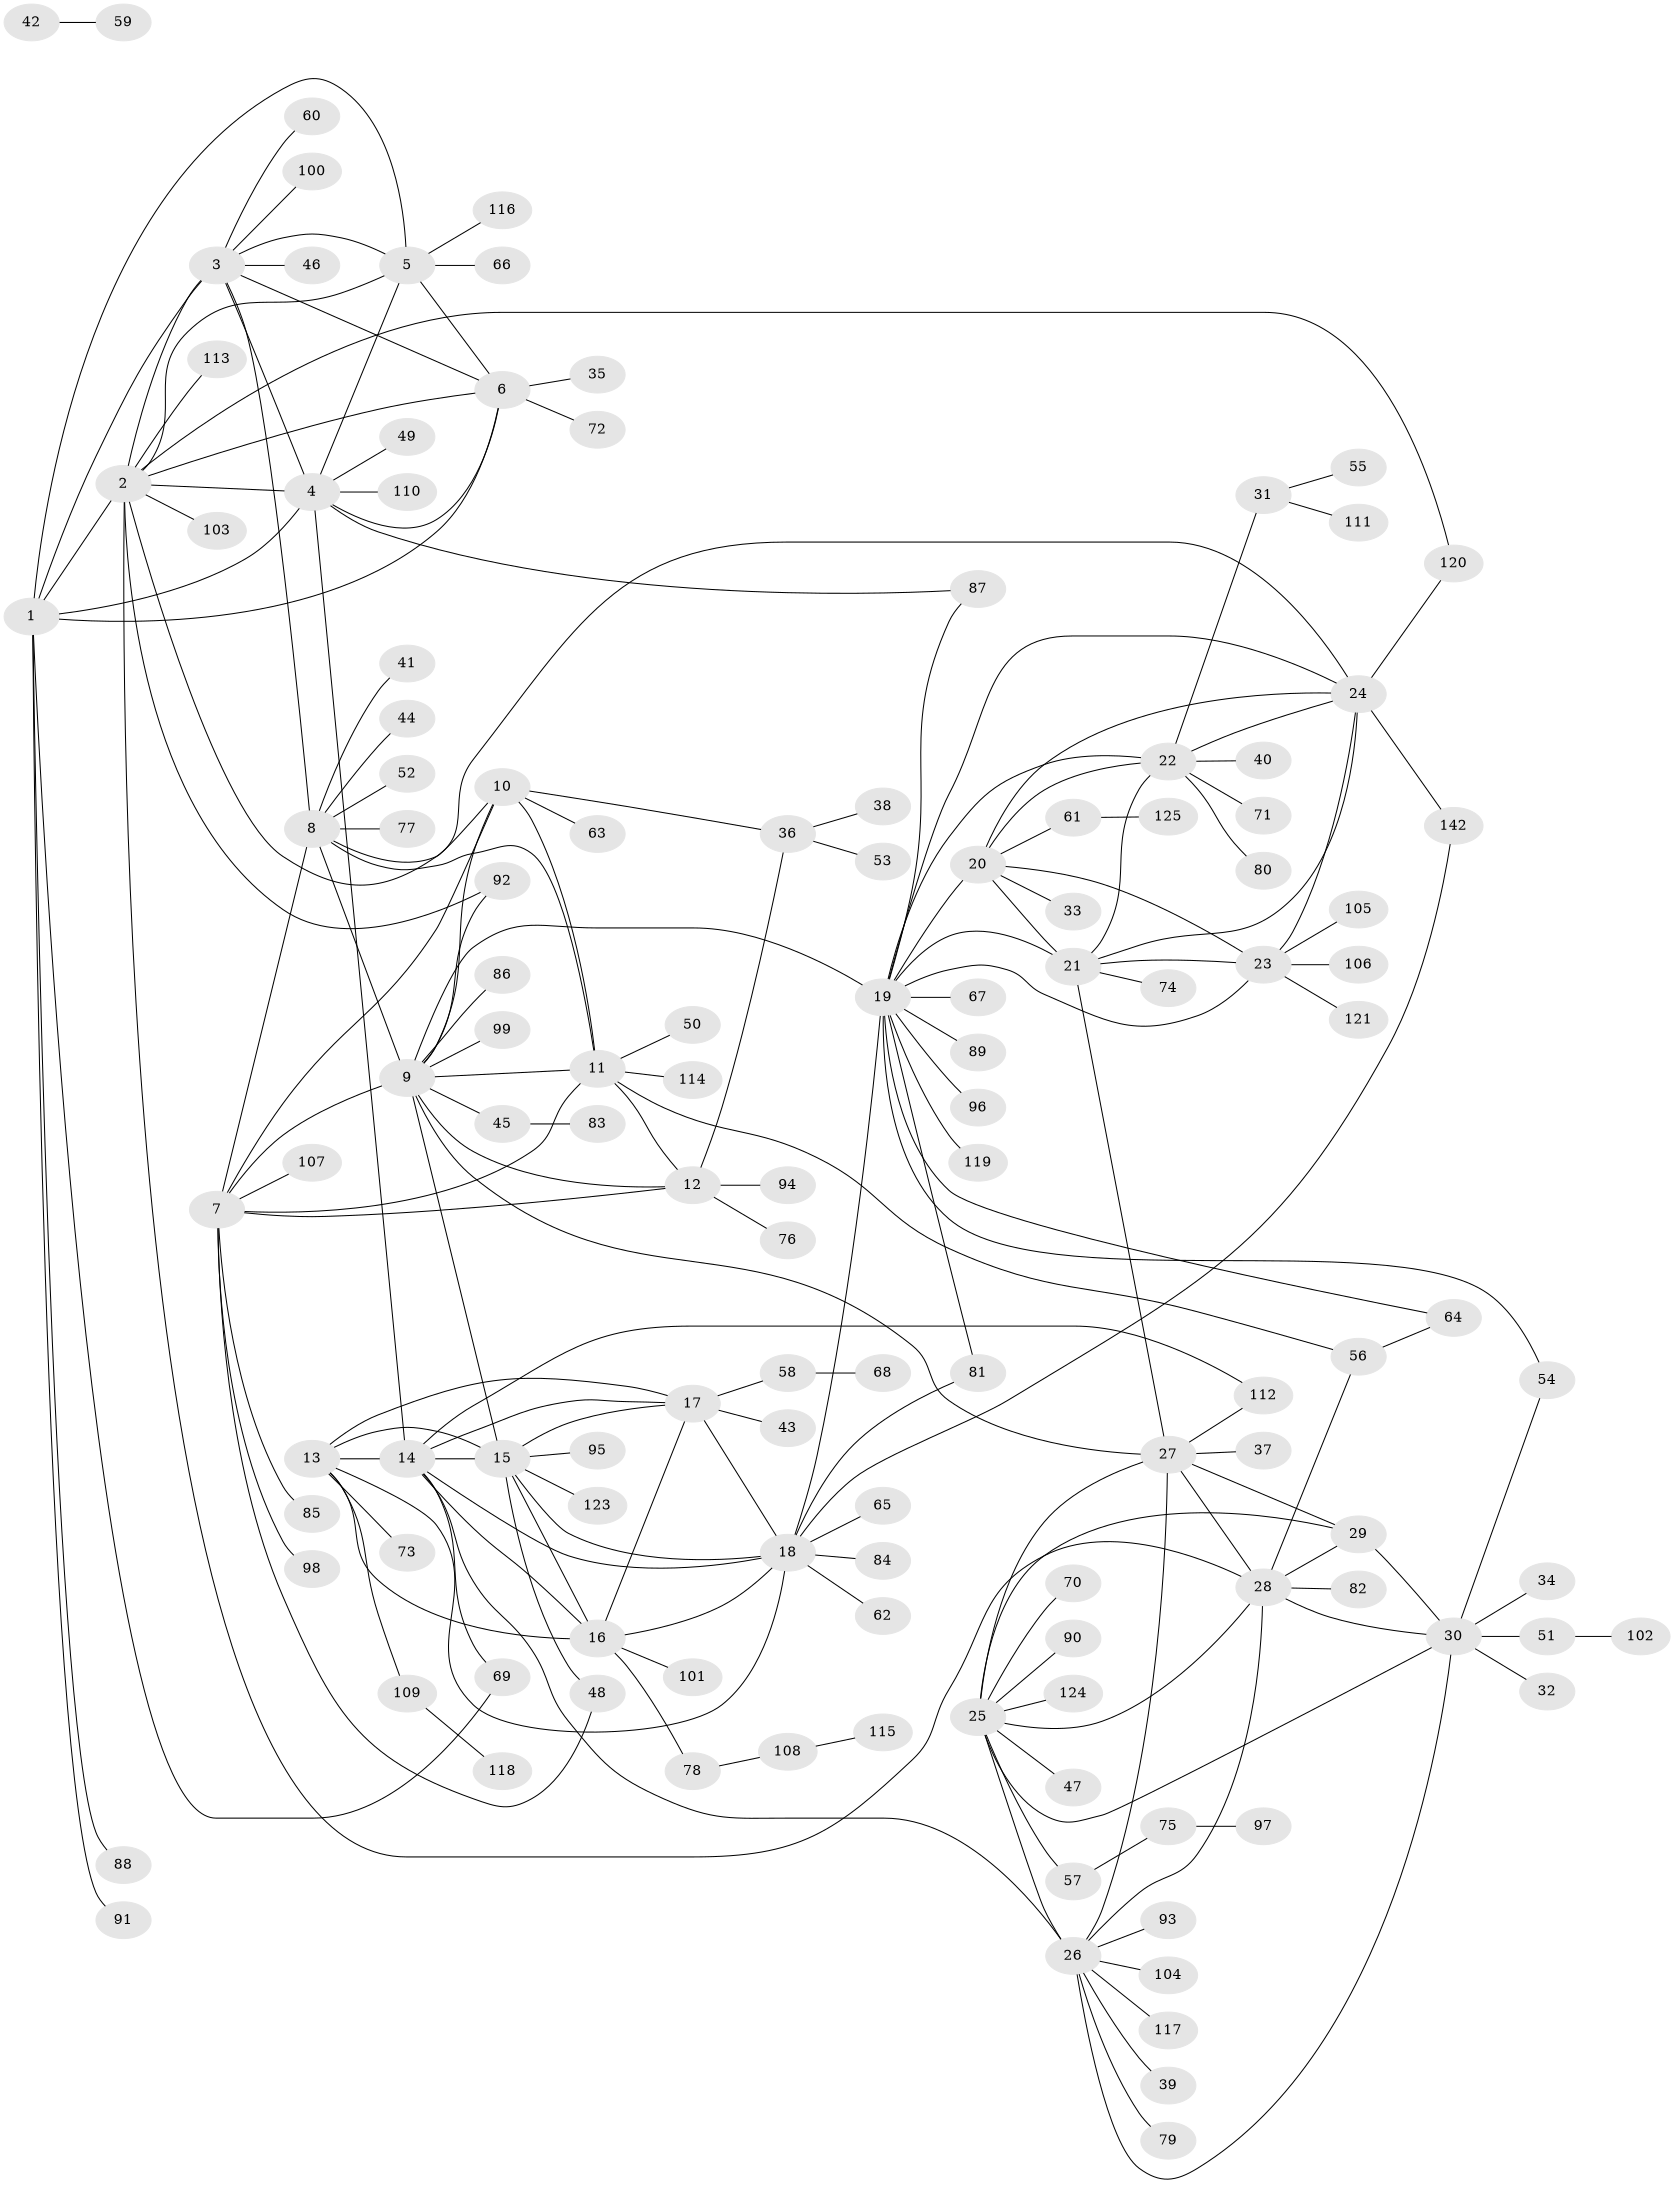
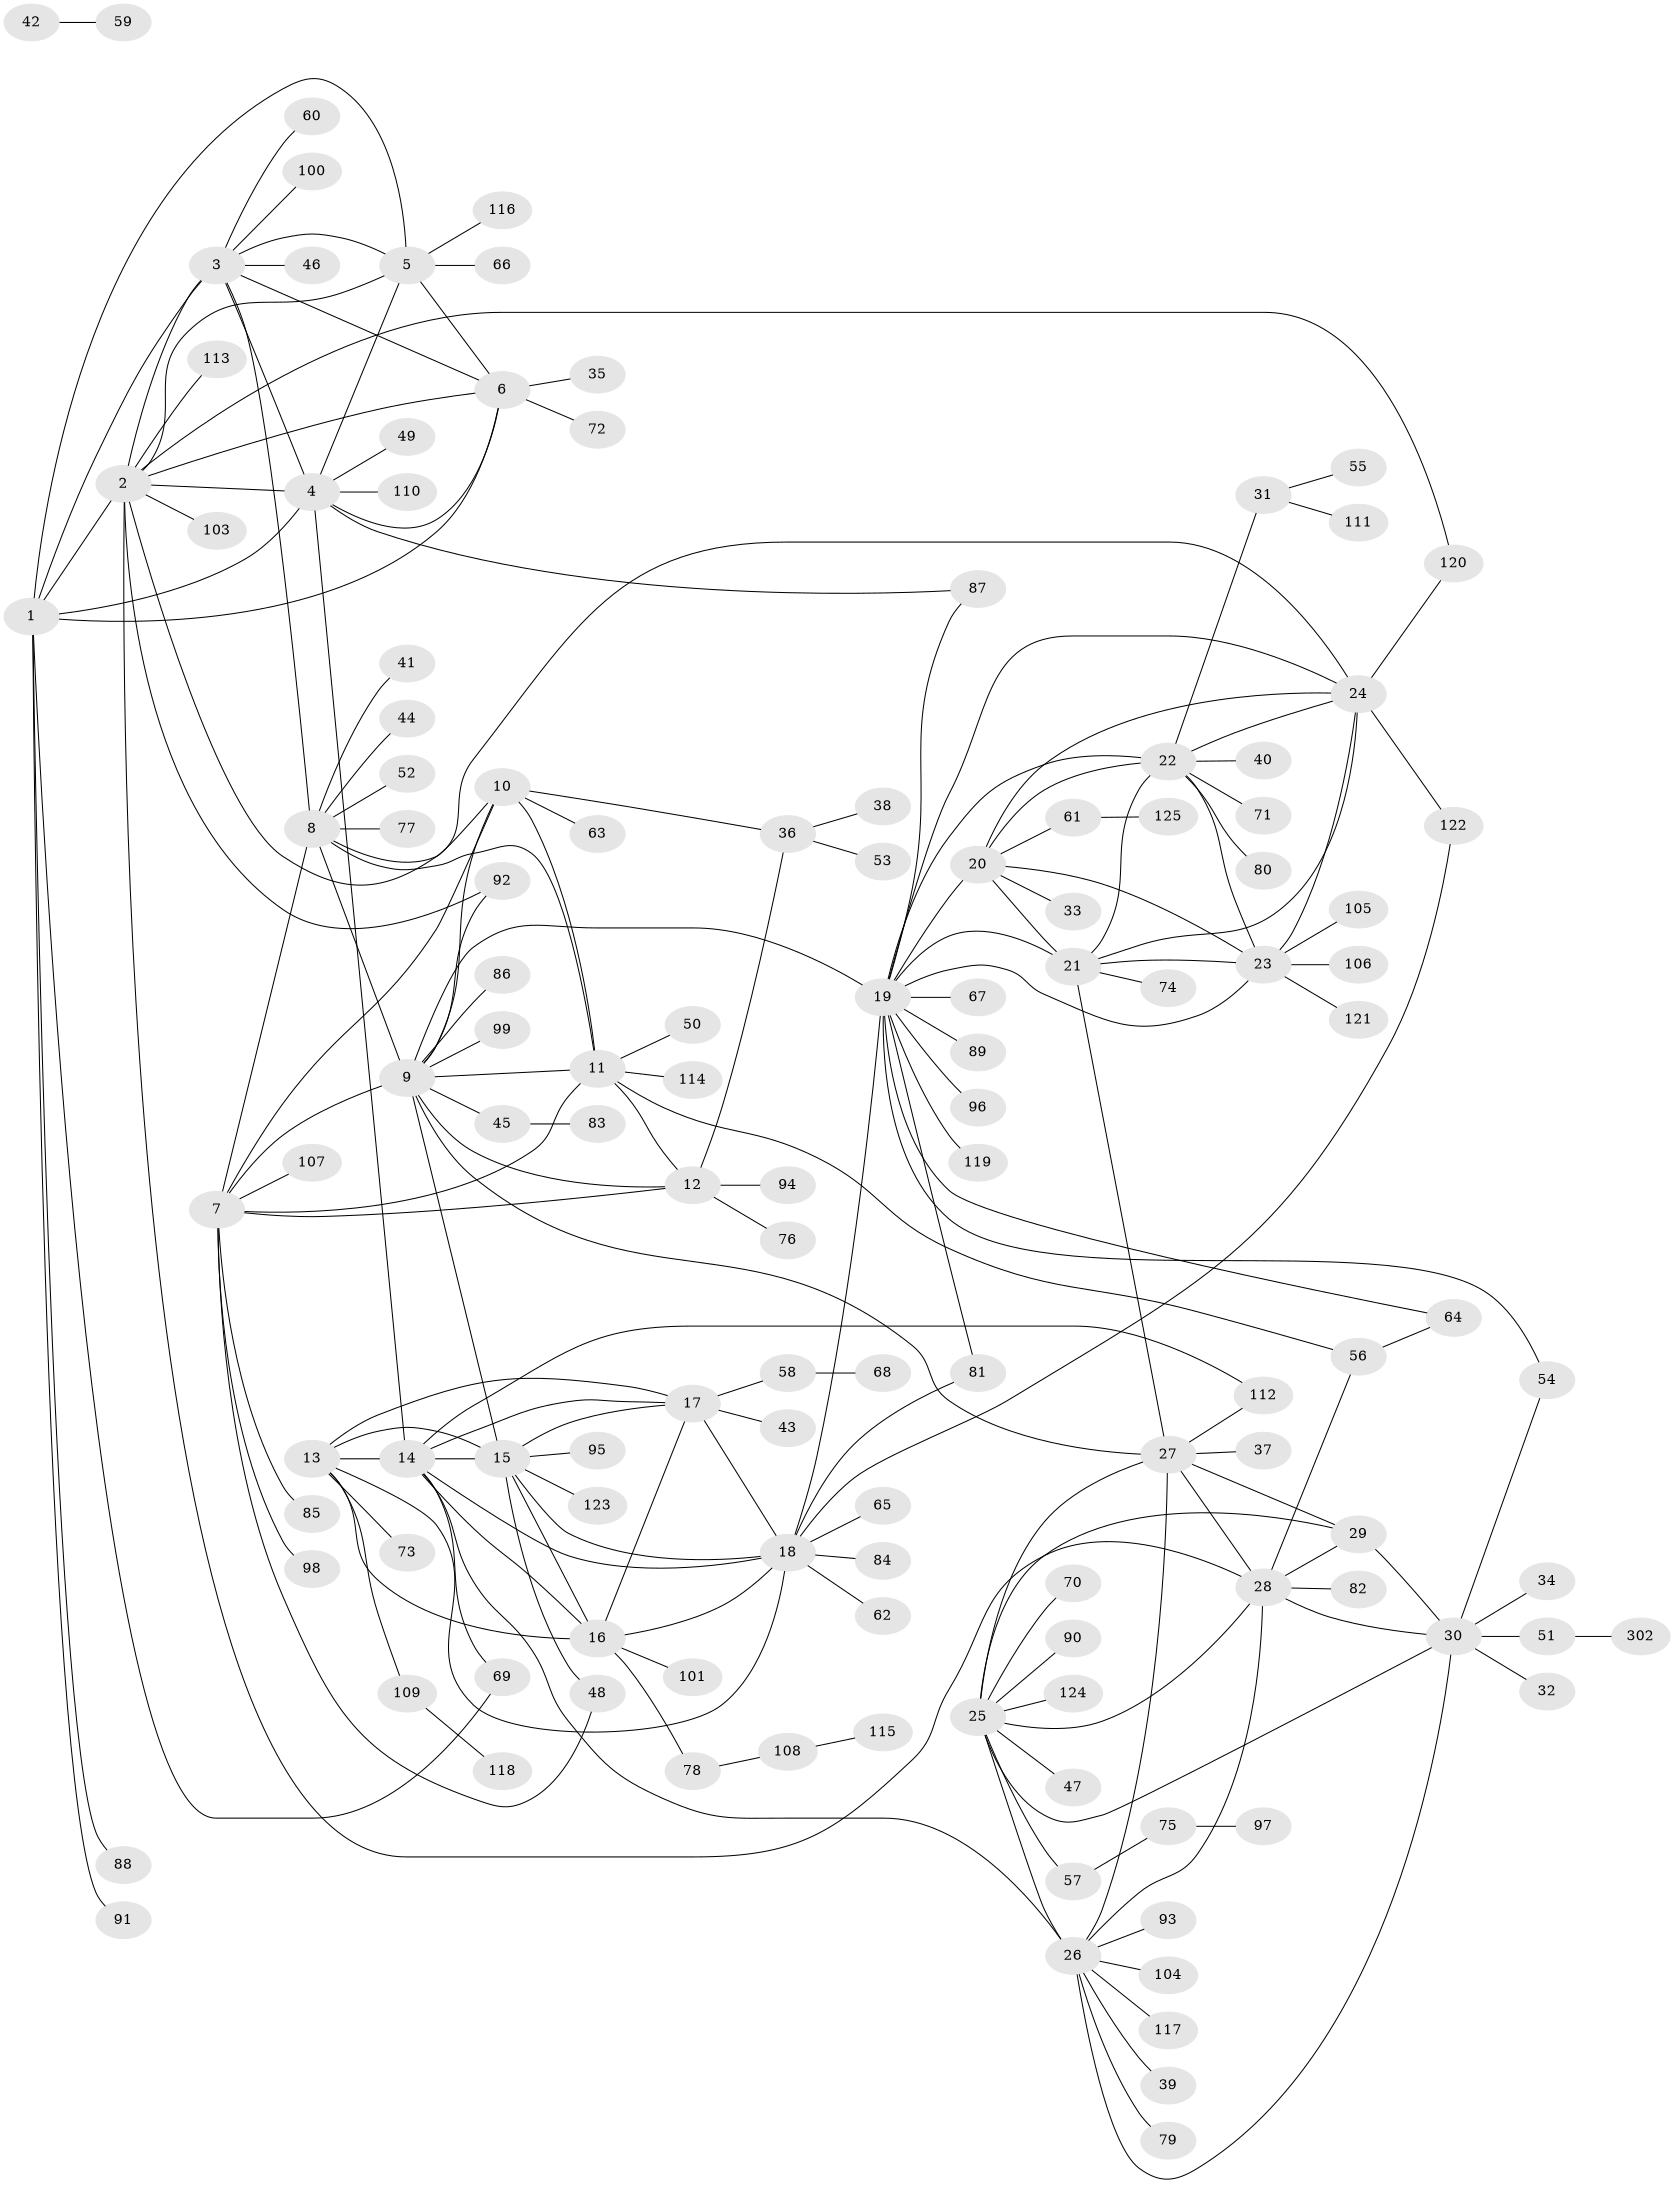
  graph {
    rankdir=LR
    node [color=gray90 style=filled]
    1
    2
    3
    4
    5
    6
    69
    88
    91
    24
    28
    92
    103
    113
    120
    8
    46
    60
    100
    14
    49
    87
    110
    66
    116
    35
    72
-   122 [label=142]
+   122
    56
    29
    30
    82
    9
    10
    11
    41
    44
    52
    77
    15
    16
    17
    18
    26
    112
    7
    12
    48
    85
    98
    107
    19
    27
    45
    86
    99
    63
    36
    50
    114
    76
    94
    95
    123
    81
    20
    21
    22
    23
    54
    64
    67
    89
    96
    119
    37
    83
    38
    53
    13
    73
    109
    78
    101
    43
    58
    62
    65
    84
    118
    39
    79
    93
    104
    117
    108
    68
    33
    61
    74
    31
    40
    71
    80
    105
    106
    121
    125
    42
    59
    55
    111
    25
    47
    57
    70
    90
    124
    32
    34
    51
    75
-   102
+   102 [label=302]
    97
    115
    1 -- 2
    1 -- 3
    1 -- 4
    1 -- 5
    1 -- 6
    1 -- 69
    1 -- 88
    1 -- 91
    2 -- 3
    2 -- 4
    2 -- 5
    2 -- 6
    2 -- 24
    2 -- 28
    2 -- 92
    2 -- 103
    2 -- 113
    2 -- 120
    3 -- 4
    3 -- 5
    3 -- 6
    3 -- 8
    3 -- 46
    3 -- 60
    3 -- 100
    4 -- 5
    4 -- 6
    4 -- 14
    4 -- 49
    4 -- 87
    4 -- 110
    5 -- 6
    5 -- 66
    5 -- 116
    6 -- 35
    6 -- 72
    24 -- 120
    24 -- 122
    28 -- 56
    28 -- 29
    28 -- 30
    28 -- 82
    8 -- 9
    8 -- 10
    8 -- 11
    8 -- 41
    8 -- 44
    8 -- 52
    8 -- 77
    14 -- 69
    14 -- 15
    14 -- 16
    14 -- 17
    14 -- 18
    14 -- 26
    14 -- 112
    56 -- 64
    29 -- 30
    30 -- 54
    30 -- 32
    30 -- 34
    30 -- 51
    9 -- 92
    9 -- 10
    9 -- 11
    9 -- 15
    9 -- 12
    9 -- 19
    9 -- 27
    9 -- 45
    9 -- 86
    9 -- 99
    10 -- 11
    10 -- 63
    10 -- 36
    11 -- 56
    11 -- 12
    11 -- 50
    11 -- 114
    15 -- 16
    15 -- 17
    15 -- 18
    15 -- 48
    15 -- 95
    15 -- 123
    16 -- 17
    16 -- 18
    16 -- 78
    16 -- 101
    17 -- 18
    17 -- 43
    17 -- 58
    18 -- 122
    18 -- 19
    18 -- 81
    18 -- 62
    18 -- 65
    18 -- 84
    26 -- 28
    26 -- 30
    26 -- 27
    26 -- 39
    26 -- 79
    26 -- 93
    26 -- 104
    26 -- 117
    7 -- 8
    7 -- 9
    7 -- 10
    7 -- 11
    7 -- 12
    7 -- 48
    7 -- 85
    7 -- 98
    7 -- 107
    12 -- 36
    12 -- 76
    12 -- 94
    19 -- 24
    19 -- 87
    19 -- 81
    19 -- 20
    19 -- 21
    19 -- 22
    19 -- 23
    19 -- 54
    19 -- 64
    19 -- 67
    19 -- 89
    19 -- 96
    19 -- 119
    27 -- 28
    27 -- 29
    27 -- 112
    27 -- 37
    45 -- 83
    36 -- 38
    36 -- 53
    20 -- 24
    20 -- 21
    20 -- 22
    20 -- 23
    20 -- 33
    20 -- 61
    21 -- 24
    21 -- 27
    21 -- 22
    21 -- 23
    21 -- 74
    22 -- 24
+   22 -- 23
    22 -- 31
    22 -- 40
    22 -- 71
    22 -- 80
    23 -- 24
    23 -- 105
    23 -- 106
    23 -- 121
    13 -- 14
    13 -- 15
    13 -- 16
    13 -- 17
    13 -- 18
    13 -- 73
    13 -- 109
    109 -- 118
    78 -- 108
    58 -- 68
    108 -- 115
    61 -- 125
    31 -- 55
    31 -- 111
    42 -- 59
    25 -- 28
    25 -- 29
    25 -- 30
    25 -- 26
    25 -- 27
    25 -- 47
    25 -- 57
    25 -- 70
    25 -- 90
    25 -- 124
    57 -- 75
    51 -- 102
    75 -- 97
  }
